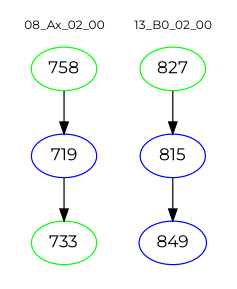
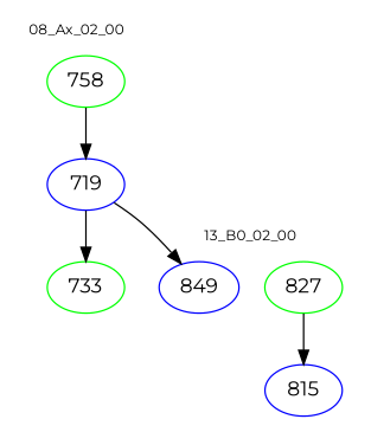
  digraph {
    fontname=Montserrat
    node [color=green fontname=Montserrat]
    edge [color=black fontname=Montserrat]
    n1 [label=758]
    n2 [color=blue label=719]
    n3 [label=733]
    n4 [label=827]
    n5 [color=blue label=815]
    n6 [color=blue label=849]
    subgraph cluster_1 {
      color=white
      fontsize=10
      label="08_Ax_02_00"
      n1
      n2
      n3
    }
    subgraph cluster_2 {
      color=white
      fontsize=10
      label="13_B0_02_00"
      n4
      n5
      n6
    }
    n1 -> n2
    n2 -> n3
    n4 -> n5
-   n5 -> n6
+   n2 -> n6
  }
